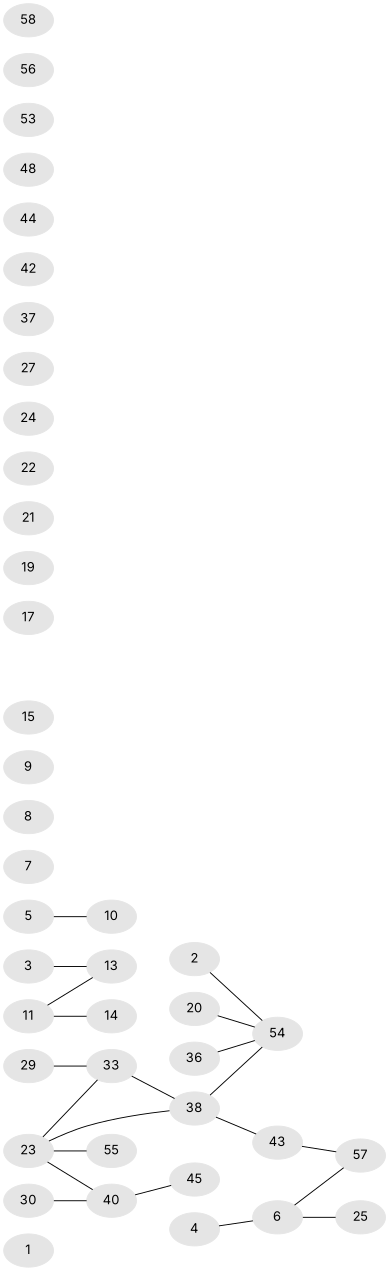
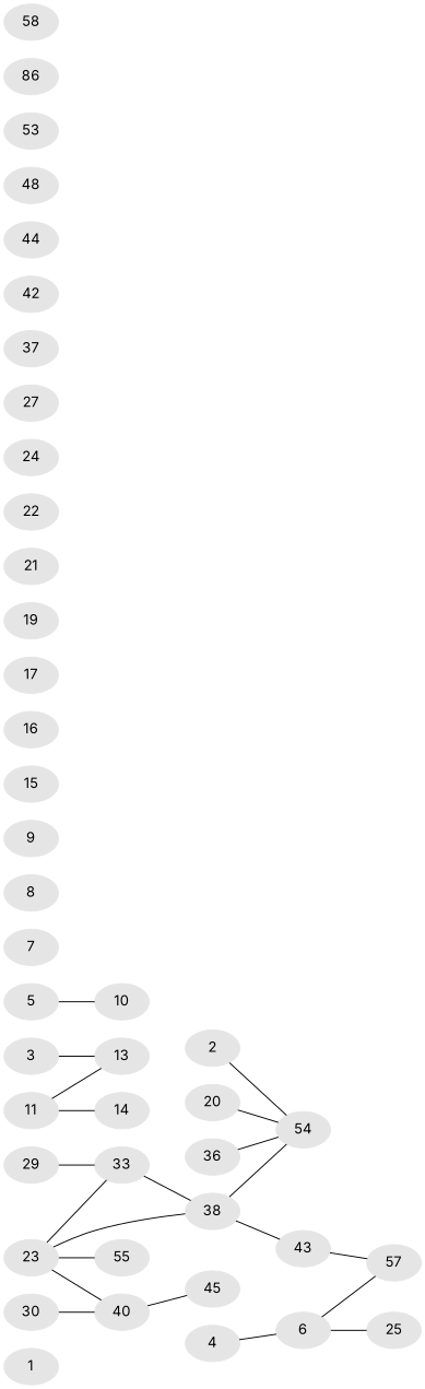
  graph {
    fontname=Inter
    rankdir=LR
    node [color=gray90 fontname=Inter style=filled]
    edge [fontname=Inter]
    1 [super="+34"]
    54 [super="+59"]
    2
    3 [super="+26"]
    13 [super="+18"]
    6 [super="+40"]
    25
    57 [super="+60"]
    4
    5 [super="+12"]
    10
    7 [super="+32"]
    8
    9
    11 [super="+35"]
    14
    15
+   16
    17
    19 [super="+39"]
    20 [super="+28"]
    21
    22 [super="+50"]
    23 [super="+31"]
    33 [super="+49"]
    38 [super="+52"]
    n27 [label=40 super="+47"]
    55
    43 [super="+46"]
    45
    24 [super="+51"]
    27
    29
    30
    36
    37
    42
    44
    48
    53
-   56
+   56 [label=86]
    58
    2 -- 54
    3 -- 13
    6 -- 25
    6 -- 57
    4 -- 6
    5 -- 10
    11 -- 13
    11 -- 14
    20 -- 54
    23 -- 33
    23 -- 38
    23 -- n27 [weight=2]
    23 -- 55
    33 -- 38
    38 -- 54
    38 -- 43
    n27 -- 45
    43 -- 57
    29 -- 33
    30 -- n27
    36 -- 54
  }
